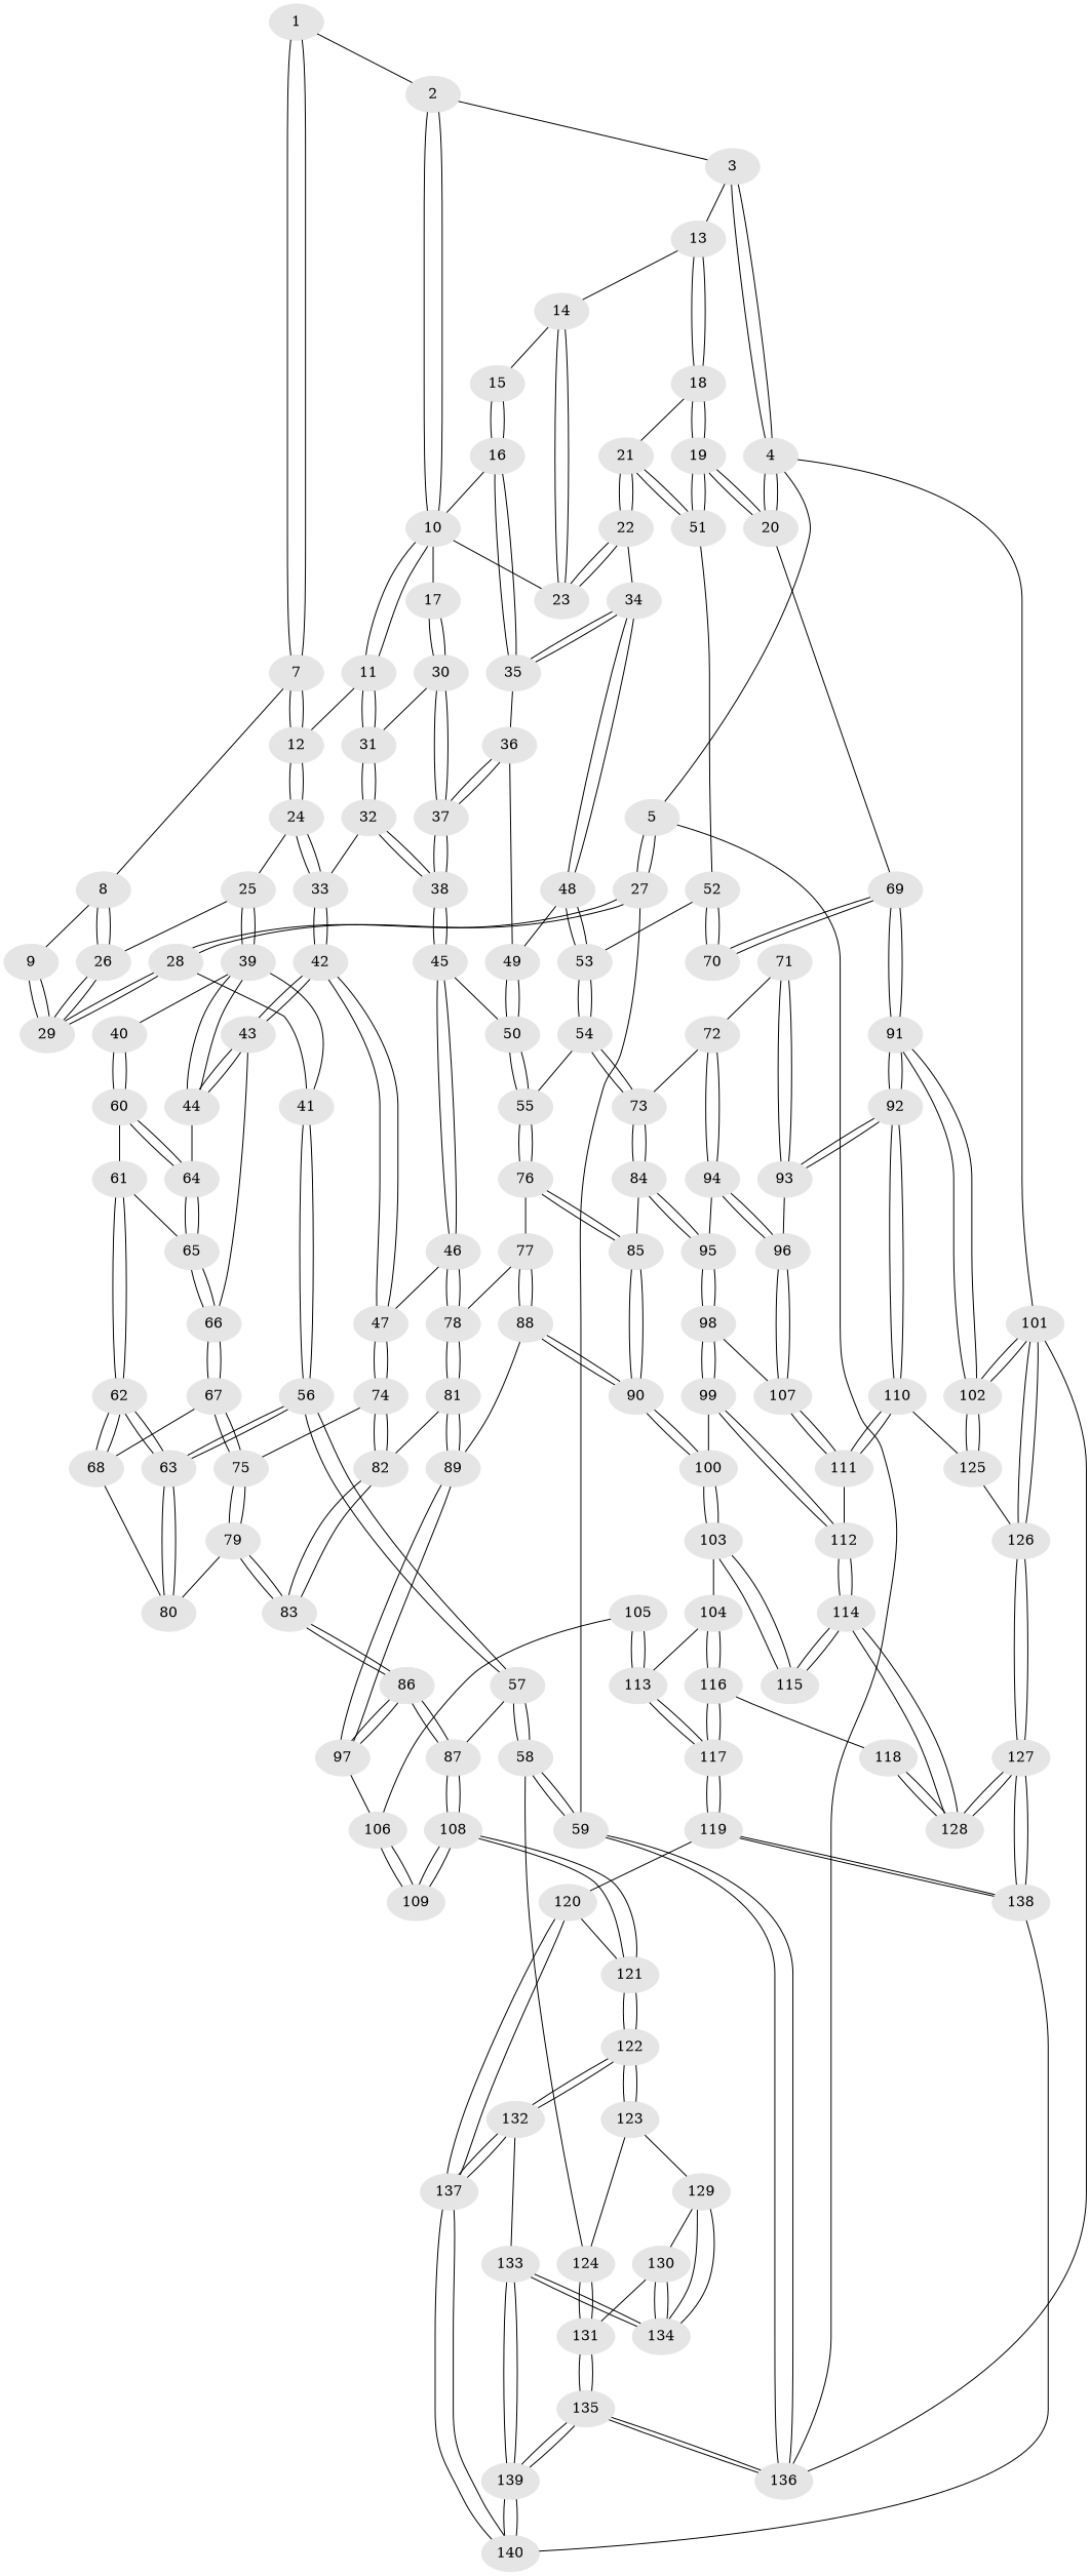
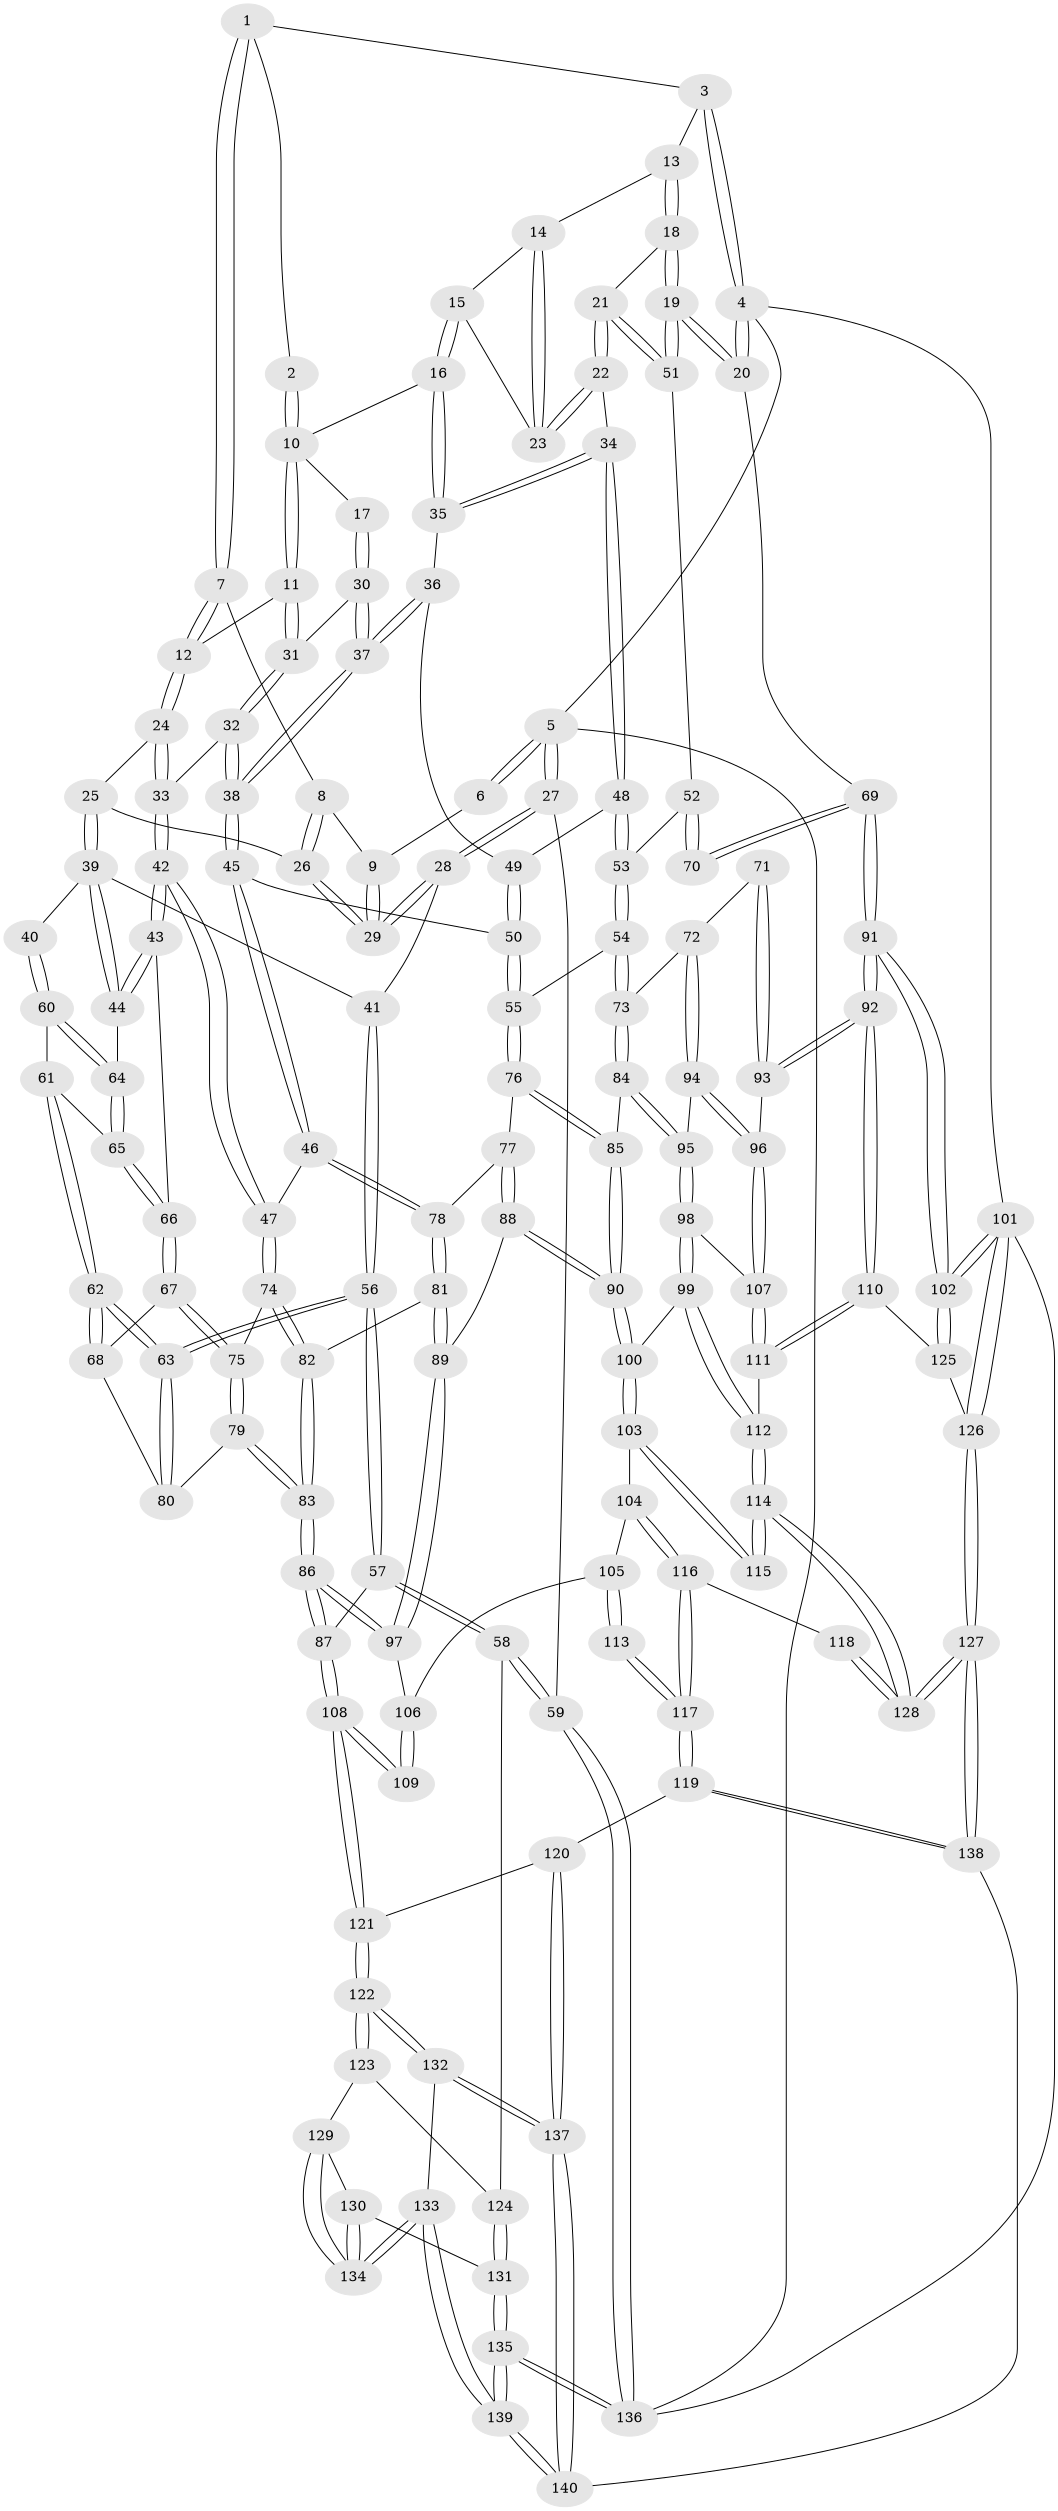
  graph {
    node [color=gray90 style=filled]
    1
    2
    7
    3
    10
    8
    12
    4
    13
    11
    17
    5
    20
    101
    14
    18
+   6
    27
    136
    69
    102
    126
    9
    28
    59
    29
    26
    24
    31
    30
    32
    25
    33
    15
    23
    19
    21
    16
    35
    36
    37
    51
    22
    52
    70
    91
    34
    48
    39
    42
    41
    40
    44
    56
    38
    45
    43
    47
    49
    53
    50
    46
    60
    64
    61
    57
    63
    66
    74
    67
    65
    78
    55
    81
    75
    82
    54
    76
    73
    84
    77
    85
    58
    87
    80
    124
    108
    131
    62
    68
    79
    92
    71
    72
    93
    94
    96
    95
    83
    88
    90
    89
    86
    97
    98
    100
    106
    109
    121
    103
    110
    125
    111
    107
    99
    112
    114
    104
    115
    127
    105
    116
    113
    117
    118
    122
    128
    119
    120
    138
    137
    140
    123
    132
    129
    133
    130
    134
    135
    139
    1 -- 2
    1 -- 7
    1 -- 7
-   2 -- 3
+   1 -- 3
    2 -- 10
    2 -- 10
    7 -- 8
    7 -- 12
    7 -- 12
    3 -- 4
    3 -- 4
    3 -- 13
    10 -- 11
    10 -- 11
    10 -- 17
    8 -- 9
    8 -- 26
    8 -- 26
    12 -- 24
    12 -- 24
    4 -- 5
    4 -- 20
    4 -- 20
    4 -- 101
    13 -- 14
    13 -- 18
    13 -- 18
    11 -- 12
    11 -- 31
    11 -- 31
    17 -- 30
    17 -- 30
+   5 -- 6
+   5 -- 6
    5 -- 27
    5 -- 27
    5 -- 136
    20 -- 69
    101 -- 136
    101 -- 102
    101 -- 102
    101 -- 126
    101 -- 126
    14 -- 15
    14 -- 23
    14 -- 23
    18 -- 19
    18 -- 19
    18 -- 21
+   6 -- 9
    27 -- 28
    27 -- 28
    27 -- 59
    69 -- 70
    69 -- 70
    69 -- 91
    69 -- 91
    102 -- 125
    102 -- 125
    126 -- 127
    126 -- 127
    9 -- 29
    9 -- 29
    28 -- 29
    28 -- 29
    28 -- 41
    59 -- 136
    59 -- 136
    26 -- 29
    26 -- 29
    24 -- 25
    24 -- 33
    24 -- 33
    31 -- 32
    31 -- 32
    30 -- 31
    30 -- 37
    30 -- 37
    32 -- 33
    32 -- 38
    32 -- 38
    25 -- 26
    25 -- 39
    25 -- 39
    33 -- 42
    33 -- 42
-   10 -- 23
+   15 -- 23
    15 -- 16
    15 -- 16
    19 -- 20
    19 -- 20
    19 -- 51
    19 -- 51
    21 -- 51
    21 -- 51
    21 -- 22
    21 -- 22
    16 -- 10
    16 -- 35
    16 -- 35
    35 -- 36
    36 -- 37
    36 -- 37
    36 -- 49
    37 -- 38
    37 -- 38
    51 -- 52
    22 -- 23
    22 -- 23
    22 -- 34
    52 -- 70
    52 -- 70
    52 -- 53
    91 -- 102
    91 -- 102
    91 -- 92
    91 -- 92
    34 -- 35
    34 -- 35
    34 -- 48
    34 -- 48
    48 -- 49
    48 -- 53
    48 -- 53
    39 -- 41
    39 -- 40
    39 -- 44
    39 -- 44
    42 -- 43
    42 -- 43
    42 -- 47
    42 -- 47
    41 -- 56
    41 -- 56
    40 -- 60
    40 -- 60
    44 -- 64
    56 -- 57
    56 -- 57
    56 -- 63
    56 -- 63
    38 -- 45
    38 -- 45
    45 -- 50
    45 -- 46
    45 -- 46
    43 -- 44
    43 -- 44
    43 -- 66
    47 -- 74
    47 -- 74
    49 -- 50
    49 -- 50
    53 -- 54
    53 -- 54
    50 -- 55
    50 -- 55
    46 -- 47
    46 -- 78
    46 -- 78
    60 -- 64
    60 -- 64
    60 -- 61
    64 -- 65
    64 -- 65
    61 -- 65
    61 -- 62
    61 -- 62
    57 -- 58
    57 -- 58
    57 -- 87
    63 -- 80
    63 -- 80
    66 -- 67
    66 -- 67
    74 -- 75
    74 -- 82
    74 -- 82
    67 -- 75
    67 -- 75
    67 -- 68
    65 -- 66
    65 -- 66
    78 -- 81
    78 -- 81
    55 -- 76
    55 -- 76
    81 -- 82
    81 -- 89
    81 -- 89
    75 -- 79
    75 -- 79
    82 -- 83
    82 -- 83
    54 -- 55
    54 -- 73
    54 -- 73
    76 -- 77
    76 -- 85
    76 -- 85
    73 -- 84
    73 -- 84
    84 -- 85
    84 -- 95
    84 -- 95
    77 -- 78
    77 -- 88
    77 -- 88
    85 -- 90
    85 -- 90
    58 -- 59
    58 -- 59
    58 -- 124
    87 -- 108
    87 -- 108
    124 -- 131
    124 -- 131
    108 -- 109
    108 -- 109
    108 -- 121
    108 -- 121
    131 -- 135
    131 -- 135
    62 -- 63
    62 -- 63
    62 -- 68
    62 -- 68
    68 -- 80
    79 -- 80
    79 -- 83
    79 -- 83
    92 -- 93
    92 -- 93
    92 -- 110
    92 -- 110
    71 -- 72
    71 -- 93
    71 -- 93
    72 -- 73
    72 -- 94
    72 -- 94
    93 -- 96
    94 -- 96
    94 -- 96
    94 -- 95
    96 -- 107
    96 -- 107
    95 -- 98
    95 -- 98
    83 -- 86
    83 -- 86
    88 -- 90
    88 -- 90
    88 -- 89
    90 -- 100
    90 -- 100
    89 -- 97
    89 -- 97
    86 -- 87
    86 -- 87
    86 -- 97
    86 -- 97
    97 -- 106
    98 -- 107
    98 -- 99
    98 -- 99
    100 -- 103
    100 -- 103
    106 -- 109
    106 -- 109
    121 -- 122
    121 -- 122
    103 -- 104
    103 -- 115
    103 -- 115
    110 -- 125
    110 -- 111
    110 -- 111
    125 -- 126
    111 -- 112
    107 -- 111
    107 -- 111
    99 -- 100
    99 -- 112
    99 -- 112
    112 -- 114
    112 -- 114
    114 -- 115
    114 -- 115
    114 -- 128
    114 -- 128
-   104 -- 113
+   104 -- 105
    104 -- 116
    104 -- 116
    127 -- 128
    127 -- 128
    127 -- 138
    127 -- 138
    105 -- 106
    105 -- 113
    105 -- 113
    116 -- 117
    116 -- 117
    116 -- 118
    113 -- 117
    113 -- 117
    117 -- 119
    117 -- 119
    118 -- 128
    118 -- 128
    122 -- 123
    122 -- 123
    122 -- 132
    122 -- 132
    119 -- 120
    119 -- 138
    119 -- 138
    120 -- 121
    120 -- 137
    120 -- 137
    138 -- 140
    137 -- 140
    137 -- 140
    123 -- 124
    123 -- 129
    132 -- 137
    132 -- 137
    132 -- 133
    129 -- 130
    129 -- 134
    129 -- 134
    133 -- 134
    133 -- 134
    133 -- 139
    133 -- 139
    130 -- 131
    130 -- 134
    130 -- 134
    135 -- 136
    135 -- 136
    135 -- 139
    135 -- 139
    139 -- 140
    139 -- 140
  }
